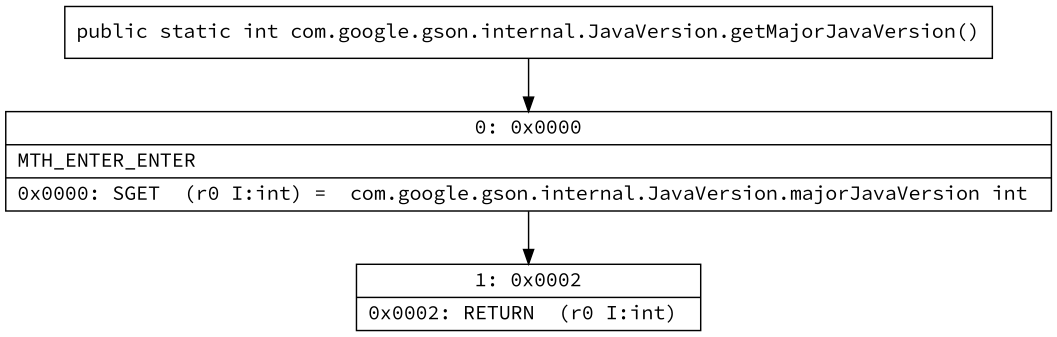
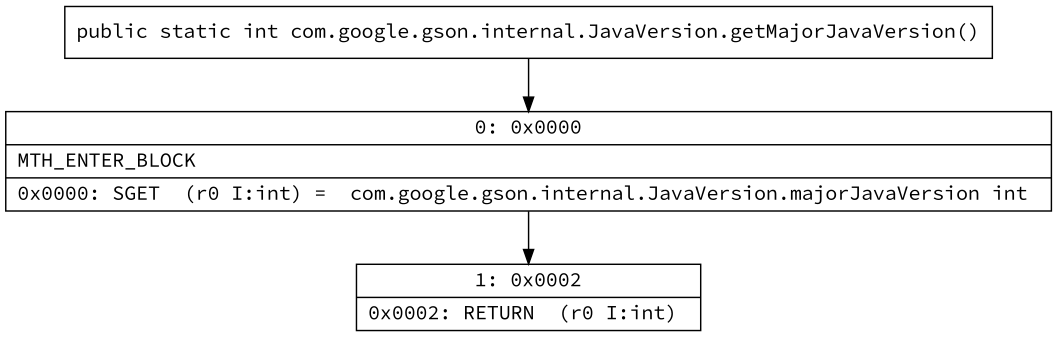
  digraph {
    fontname="Source Code Pro"
    node [shape=record fontname="Source Code Pro"]
    edge [fontname="Source Code Pro"]
-   n1 [label="{0\:\ 0x0000|MTH_ENTER_ENTER\l|0x0000: SGET  (r0 I:int) =  com.google.gson.internal.JavaVersion.majorJavaVersion int \l}"]
+   n1 [label="{0\:\ 0x0000|MTH_ENTER_BLOCK\l|0x0000: SGET  (r0 I:int) =  com.google.gson.internal.JavaVersion.majorJavaVersion int \l}"]
    n2 [label="{1\:\ 0x0002|0x0002: RETURN  (r0 I:int) \l}"]
    n3 [label="{public static int com.google.gson.internal.JavaVersion.getMajorJavaVersion() }"]
    n1 -> n2
    n3 -> n1
  }
